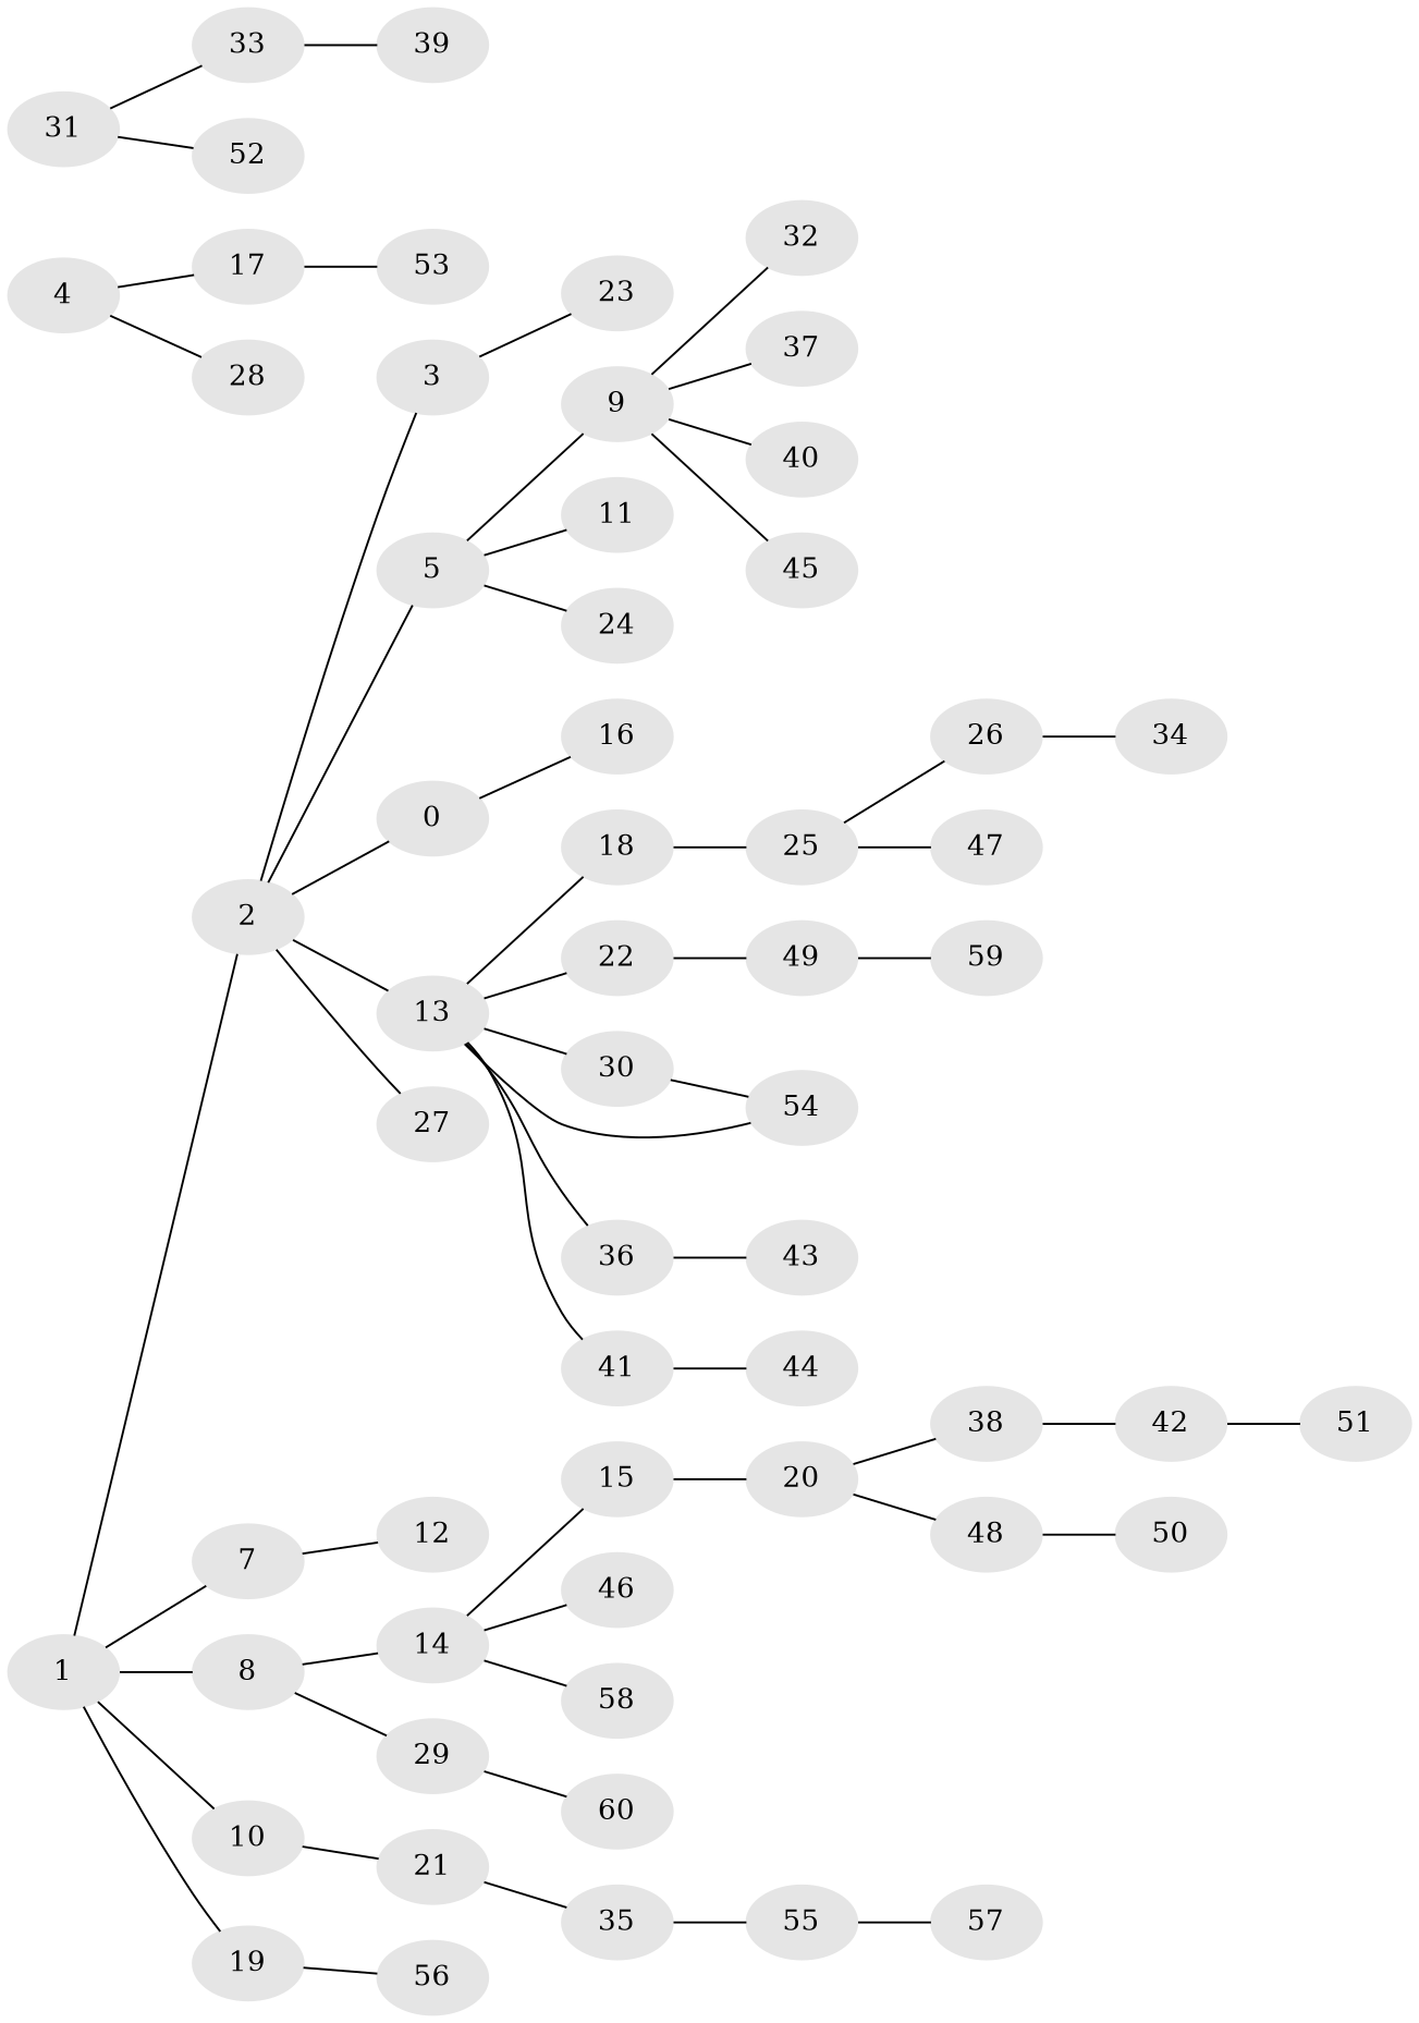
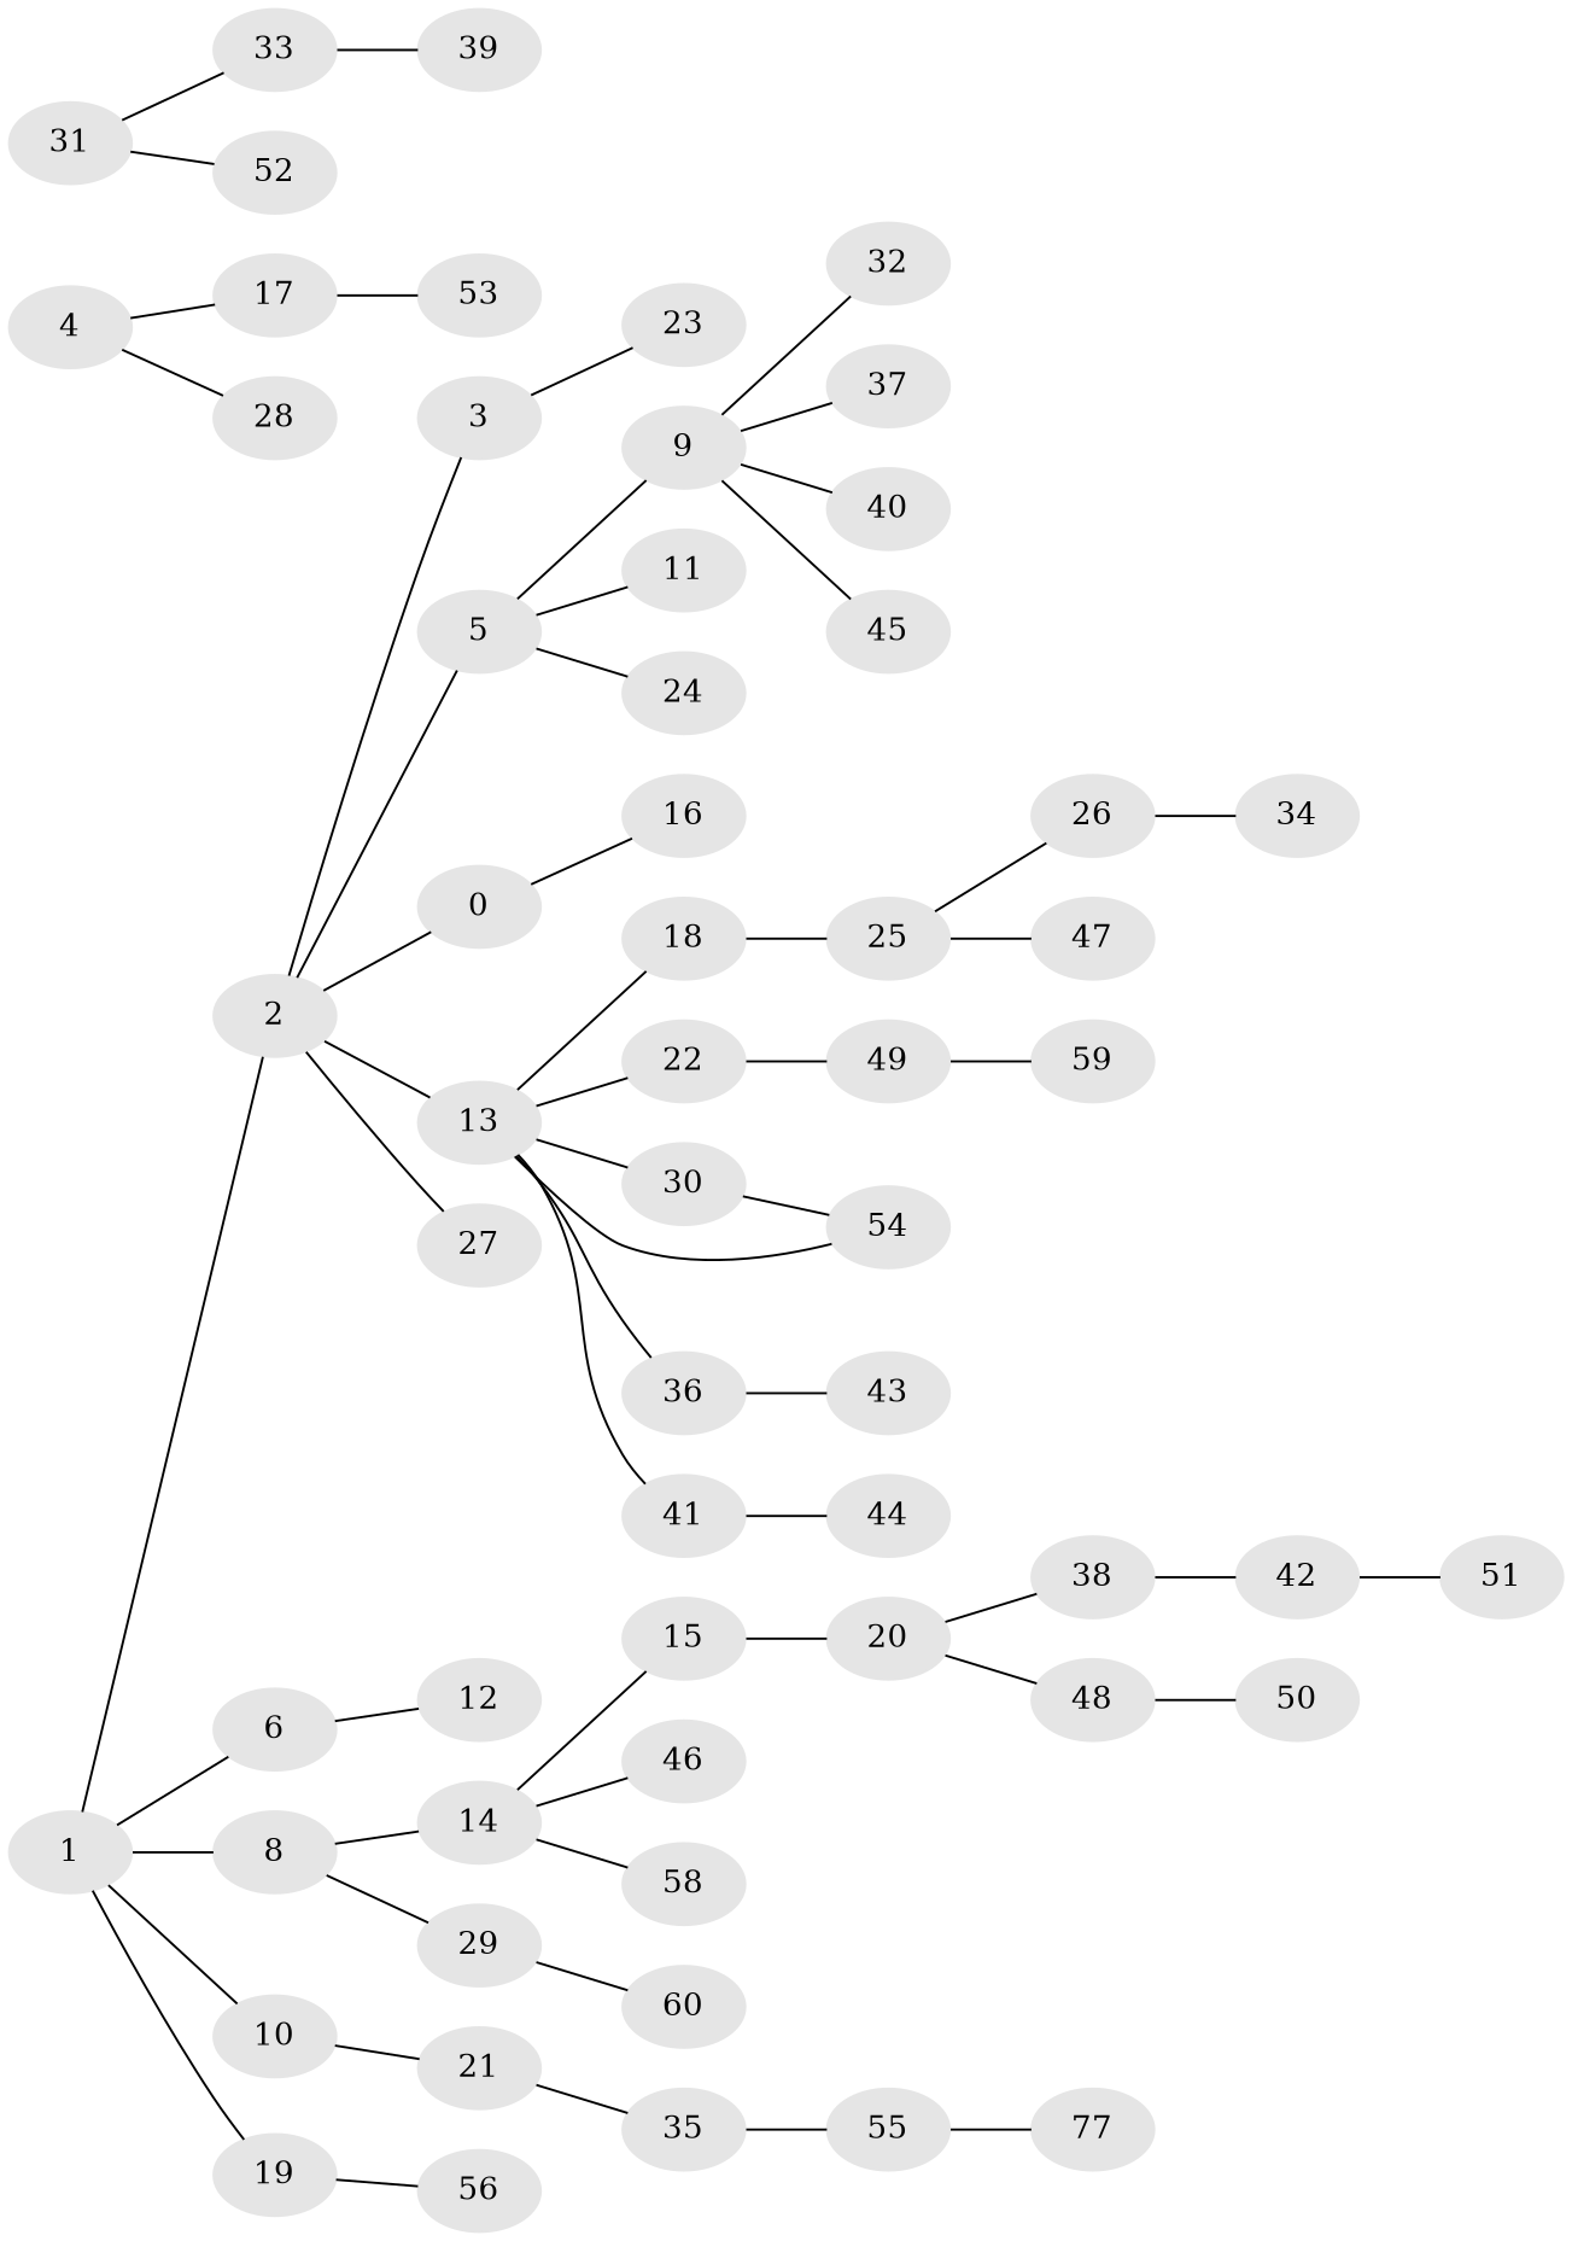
  graph {
    rankdir=LR
    node [color=gray90 style=filled]
    1
    2
-   6 [label=7]
+   6
    8
    10
    19
    3
    5
    n9 [label=0]
    13
    27
    4
    17
    28
    12
    14
    29
    21
    56
    23
    9
    11
    24
    16
    18
    22
    30
    36
    41
    54
    53
    32
    37
    40
    45
    15
    46
    58
    60
    35
    25
    49
    31
    33
    52
    43
    44
    20
    38
    48
    26
    47
    42
    50
    55
    59
    34
    39
-   57
+   57 [label=77]
    51
    1 -- 2
    1 -- 6
    1 -- 8
    1 -- 10
    1 -- 19
    2 -- 3
    2 -- 5
    2 -- n9
    2 -- 13
    2 -- 27
    6 -- 12
    8 -- 14
    8 -- 29
    10 -- 21
    19 -- 56
    3 -- 23
    5 -- 9
    5 -- 11
    5 -- 24
    n9 -- 16
    13 -- 18
    13 -- 22
    13 -- 30
    13 -- 36
    13 -- 41
    13 -- 54
    4 -- 17
    4 -- 28
    17 -- 53
    14 -- 15
    14 -- 46
    14 -- 58
    29 -- 60
    21 -- 35
    9 -- 32
    9 -- 37
    9 -- 40
    9 -- 45
    18 -- 25
    22 -- 49
    30 -- 54
    36 -- 43
    41 -- 44
    15 -- 20
    35 -- 55
    25 -- 26
    25 -- 47
    49 -- 59
    31 -- 33
    31 -- 52
    33 -- 39
    20 -- 38
    20 -- 48
    38 -- 42
    48 -- 50
    26 -- 34
    42 -- 51
    55 -- 57
  }
